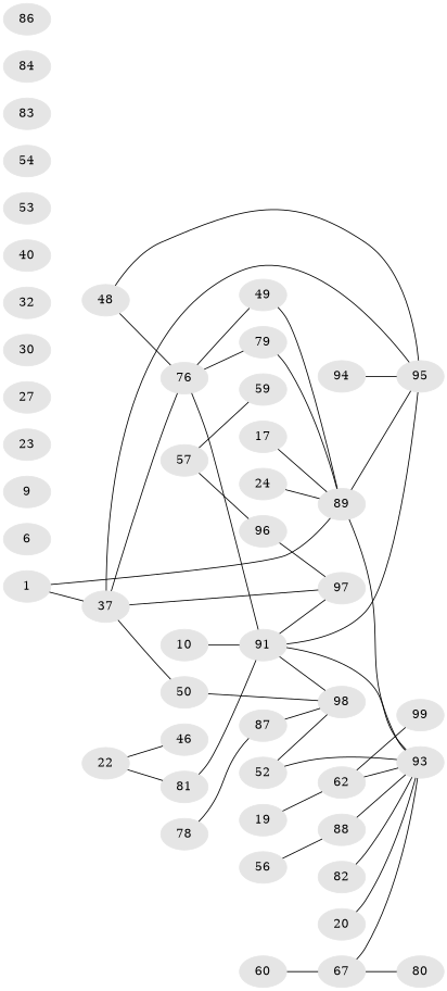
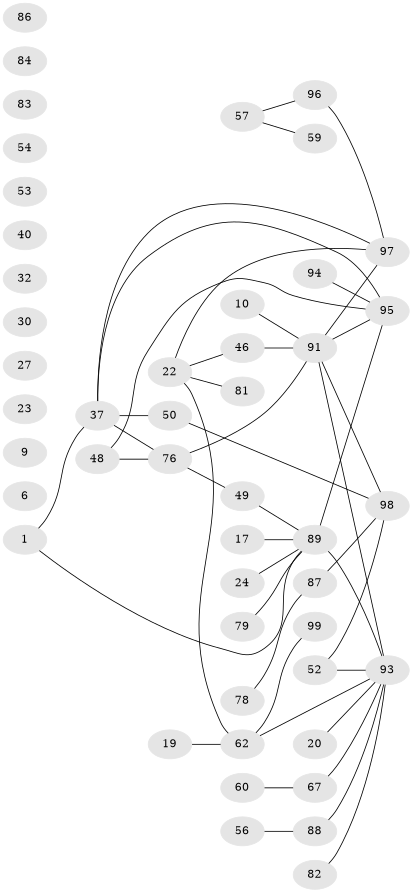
  graph {
    rankdir=LR
    node [color=gray90 style=filled]
    37 [super="+33"]
    97 [super="+70+92+77"]
    50 [super="+34+36"]
    76 [super="+66"]
    95
    1
    89 [super="+45+44+88+85"]
    93 [super="+71+72+73+64"]
    6
    9
    91 [super="+25+55+61+90"]
    98 [super="+7+11"]
    10
    17
    19
    62
    99
    20
    22 [super="+18"]
    46
    81 [super="+43"]
    49
    23
    24
    27 [super="+16"]
    30
    32
    79 [super="+69+74"]
    40
    48 [super="+39"]
    52 [super="+4"]
    53
    54
    56 [super="+2+21"]
    n35 [label=88]
    57
    59
    96 [super="+29"]
    67 [super="+35"]
-   80
    60
    78
    87
    82 [super="+26"]
    83
    84
    86
    94
    37 -- 97
    37 -- 50
    37 -- 76 [weight=2]
    37 -- 95 [weight=2]
    50 -- 98
    76 -- 91
    76 -- 49
-   76 -- 79
    1 -- 37
    1 -- 89
    89 -- 95 [weight=2]
    89 -- 93 [weight=5]
    91 -- 97 [weight=3]
    91 -- 95
    91 -- 93
    91 -- 98
    10 -- 91
    17 -- 89
    19 -- 62
    62 -- 93
    62 -- 99
    20 -- 93
+   22 -- 97
+   22 -- 62 [weight=2]
    22 -- 46
    22 -- 81
-   81 -- 91 [weight=2]
+   46 -- 91 [weight=2]
    49 -- 89
    24 -- 89
    79 -- 89
    48 -- 76
    48 -- 95
    52 -- 93
    52 -- 98
    56 -- n35
    n35 -- 93
    57 -- 59
    57 -- 96
    96 -- 97
    67 -- 93
-   67 -- 80
    60 -- 67
    78 -- 87
    87 -- 98
    82 -- 93 [weight=2]
    94 -- 95
  }
